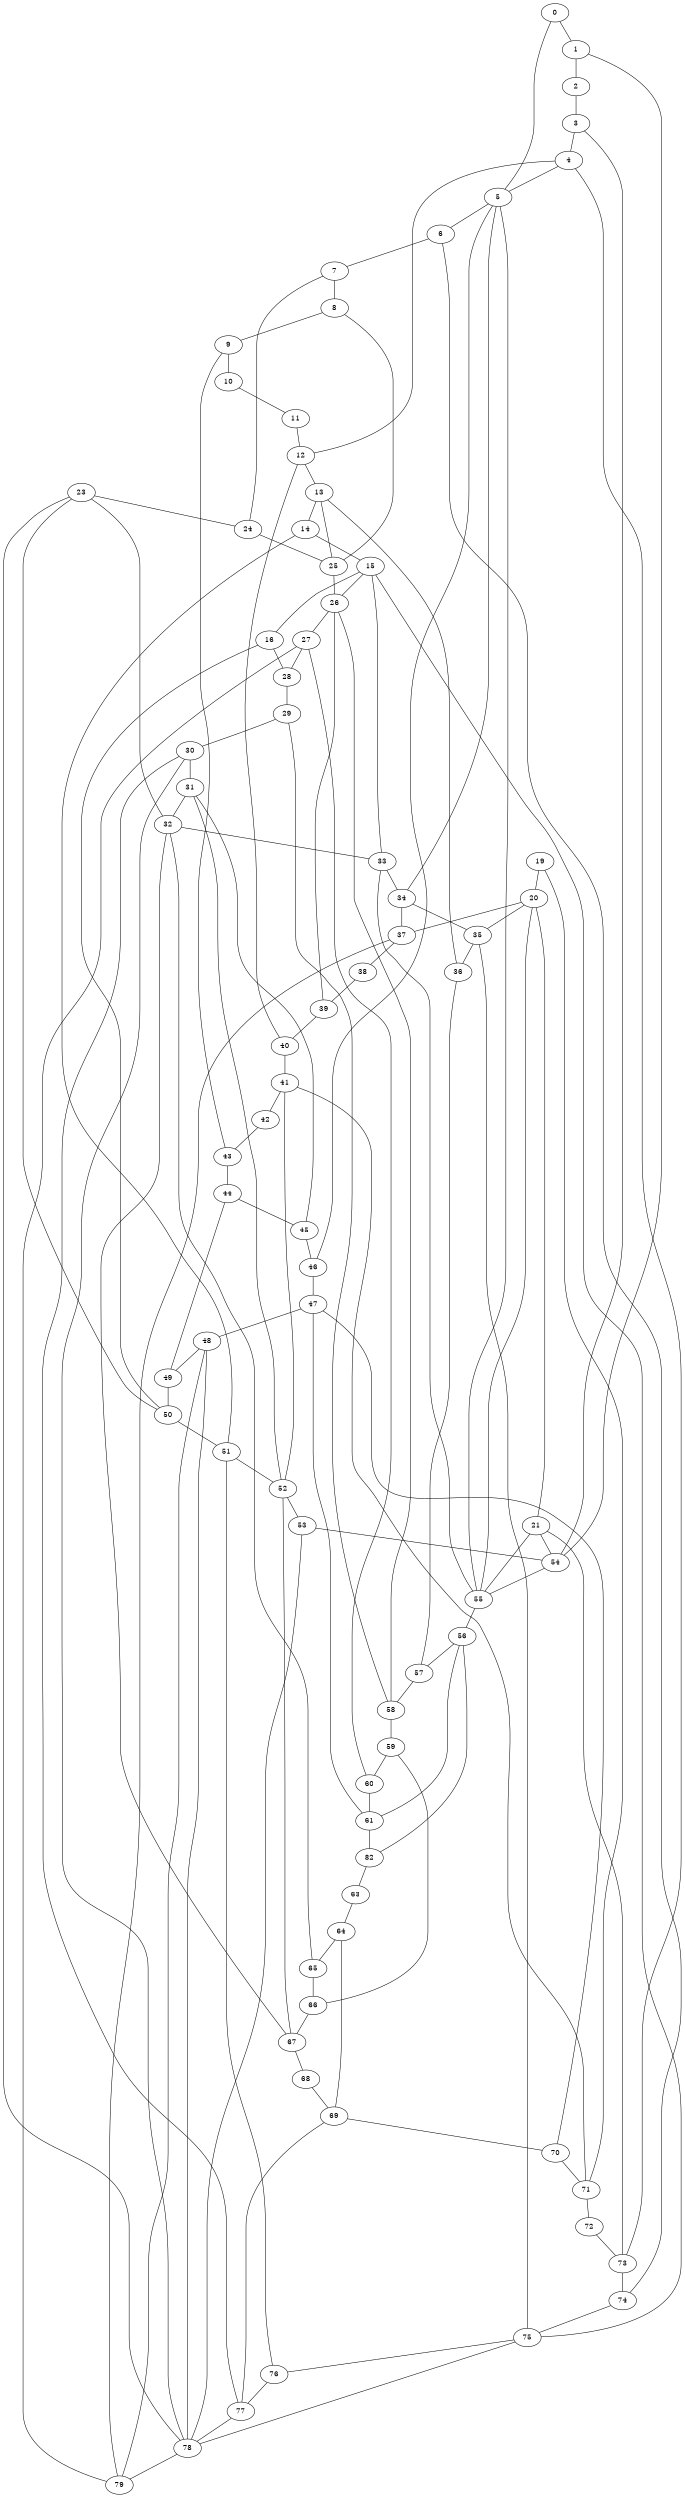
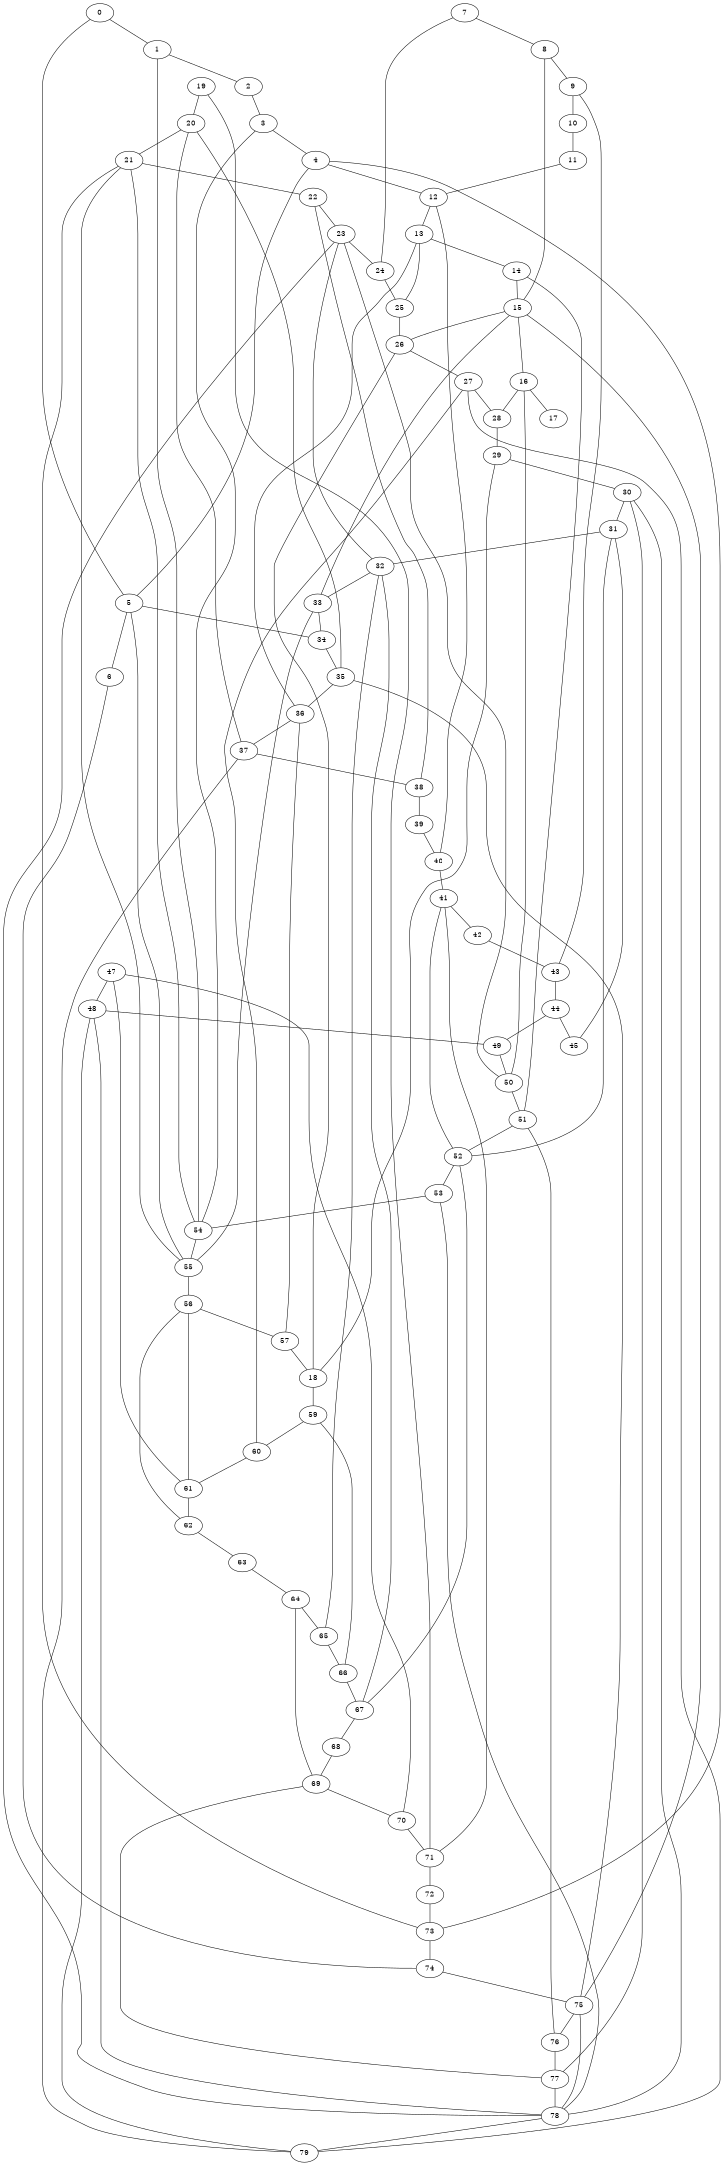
  graph {
    0
    1
    5
    2
    54
    6
-   46
    34
    55
    3
    74
    7
    47
    35
    56
    4
    73
    12
    13
    40
    75
    25
    14
    36
    41
    8
    24
    61
    48
    70
    57
-   62 [label=82]
+   62
    9
    15
    76
    78
    10
    43
    16
    26
    33
    11
    44
+   17
    50
    28
    27
    39
-   58
+   58 [label=18]
    45
    49
    51
    37
    52
    42
    71
    38
    79
    67
    53
    77
    29
    60
    59
    30
    19
    20
    21
    72
+   22
    23
    32
    65
    66
    68
    31
    69
    63
    64
    0 -- 1
    0 -- 5
    1 -- 2
    1 -- 54
    5 -- 6
-   5 -- 46
    5 -- 34
    5 -- 55
    2 -- 3
    54 -- 55
    6 -- 74
-   6 -- 7
-   46 -- 47
    34 -- 35
    55 -- 56
    3 -- 54
    3 -- 4
    74 -- 75
    7 -- 8
    7 -- 24
    47 -- 61
    47 -- 48
    47 -- 70
    35 -- 75
    35 -- 36
    56 -- 61
    56 -- 57
    56 -- 62
    4 -- 5
    4 -- 73
    4 -- 12
    73 -- 74
    12 -- 13
    12 -- 40
    13 -- 25
    13 -- 14
    13 -- 36
    40 -- 41
    75 -- 76
    75 -- 78
    25 -- 26
    14 -- 15
    14 -- 51
    36 -- 57
-   34 -- 37
+   36 -- 37
    41 -- 52
    41 -- 42
    41 -- 71
    8 -- 9
-   8 -- 25
+   8 -- 15
    24 -- 25
    61 -- 62
    48 -- 78
    48 -- 49
    48 -- 79
    70 -- 71
    57 -- 58
    62 -- 63
    9 -- 10
    9 -- 43
    15 -- 75
    15 -- 16
    15 -- 26
    15 -- 33
    76 -- 77
    78 -- 79
    10 -- 11
    43 -- 44
+   16 -- 17
    16 -- 50
    16 -- 28
    26 -- 27
-   26 -- 39
    26 -- 58
    33 -- 34
    33 -- 55
    11 -- 12
    44 -- 45
    44 -- 49
    50 -- 51
    28 -- 29
    27 -- 28
    27 -- 79
    27 -- 60
    39 -- 40
    58 -- 59
-   45 -- 46
    49 -- 50
    51 -- 76
    51 -- 52
    37 -- 38
    37 -- 79
    52 -- 67
    52 -- 53
    42 -- 43
    71 -- 72
    38 -- 39
    67 -- 68
    53 -- 54
    53 -- 78
    77 -- 78
    29 -- 58
    29 -- 30
    60 -- 61
    59 -- 60
    59 -- 66
    30 -- 78
    30 -- 77
    30 -- 31
    19 -- 71
    19 -- 20
-   20 -- 55
    20 -- 35
    20 -- 37
    20 -- 21
    21 -- 54
    21 -- 55
    21 -- 73
+   21 -- 22
    72 -- 73
+   22 -- 38
+   22 -- 23
    23 -- 24
    23 -- 78
    23 -- 50
    23 -- 32
    32 -- 33
    32 -- 67
    32 -- 65
    65 -- 66
    66 -- 67
    68 -- 69
    31 -- 45
    31 -- 52
    31 -- 32
    69 -- 70
    69 -- 77
    63 -- 64
    64 -- 65
    64 -- 69
  }
